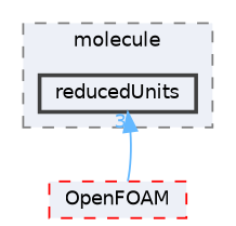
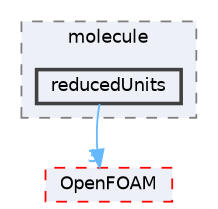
  digraph {
    compound=true
    node [fillcolor="#edf0f7" fontname=Helvetica fontsize=10 shape=box]
    n1 [color=grey25 height=0.2 label=reducedUnits style="filled,bold" width=0.4]
    n2 [color=red height=0.2 label=OpenFOAM style="filled,dashed" width=0.4]
    subgraph cluster_1 {
      bgcolor="#edf0f7"
      fontname=Helvetica
      fontsize=10
      label=molecule
      pencolor=grey50
      style="filled,dashed"
      n1
    }
-   n2 -> n1 [color=steelblue1 fontcolor=steelblue1 fontname=Helvetica fontsize=10 headlabel=3 labeldistance=1.5 labelfontname=Helvetica labelfontsize=10]
+   n1 -> n2 [color=steelblue1 fontcolor=steelblue1 fontname=Helvetica fontsize=10 headlabel=3 labeldistance=1.5 labelfontname=Helvetica labelfontsize=10]
  }
